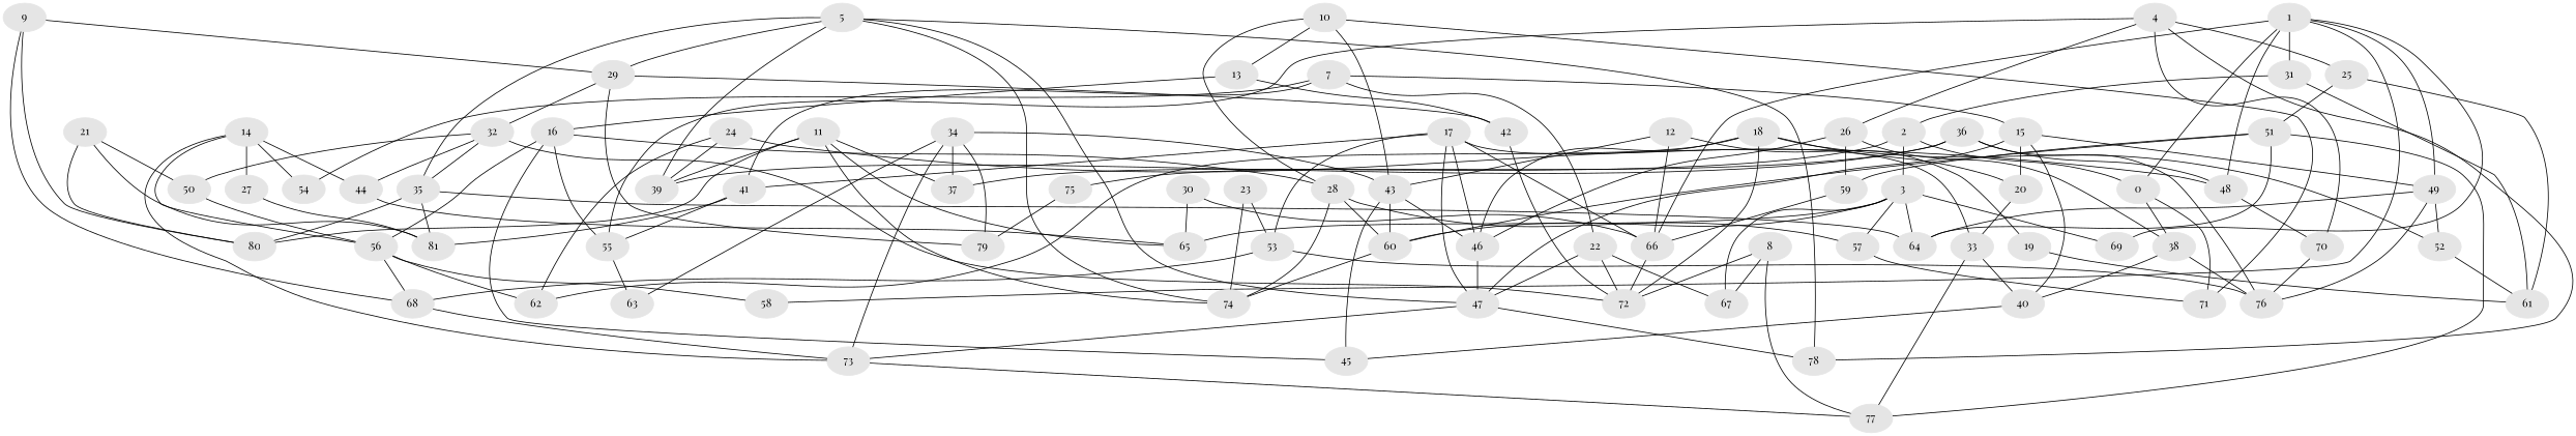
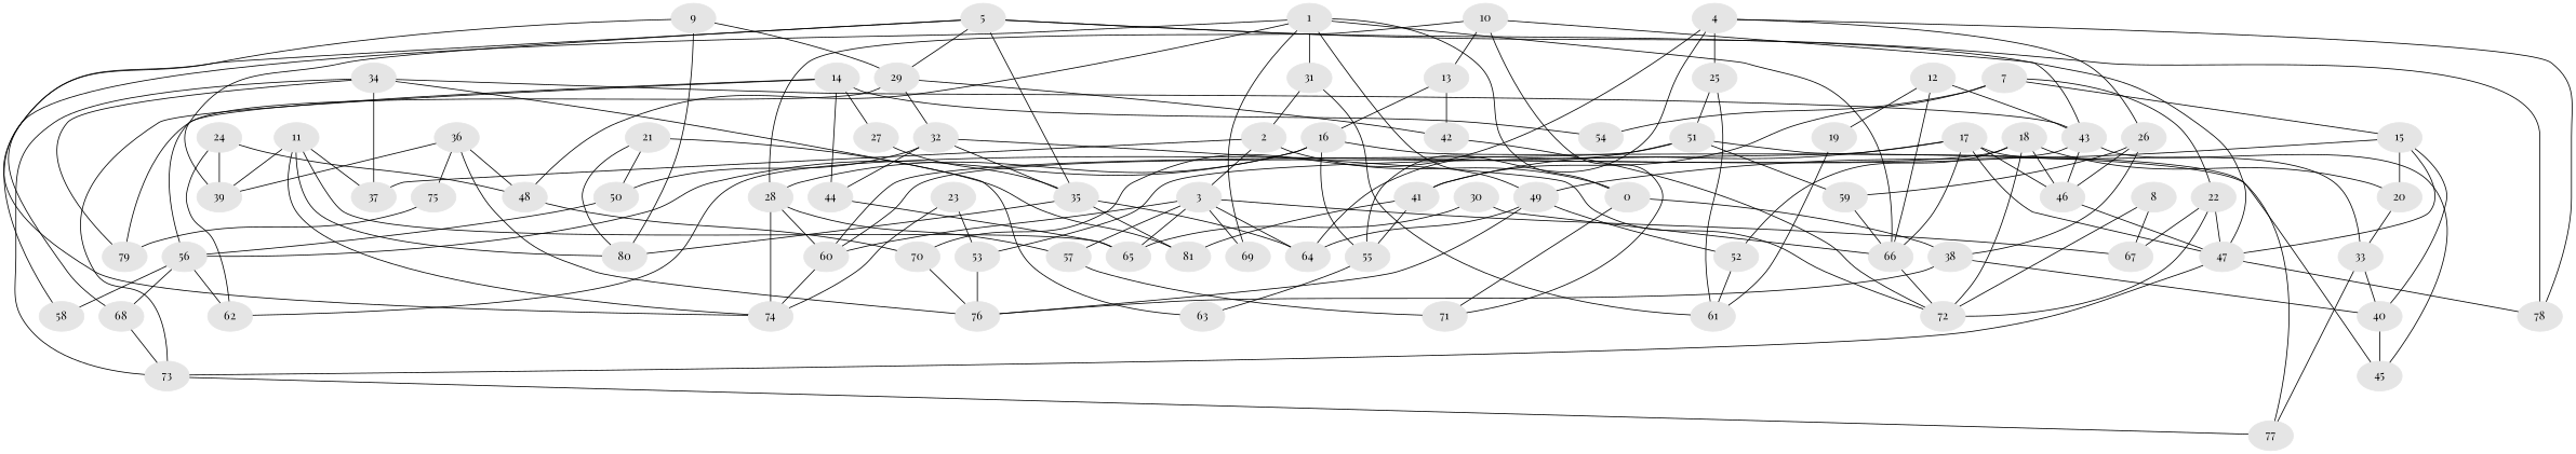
  graph {
    fontname="Playfair Display"
    node [color=gray90 fontname="Playfair Display" style=filled]
    edge [fontname="Playfair Display"]
    n1 [label=0]
    1
    31
    48
    49
    58
    66
    69
    38
    71
    2
    61
    70
    64
    52
    76
    72
    3
    37
    57
    60
    65
    67
    74
    4
    25
    26
    55
    78
    51
    46
    59
    63
    5
    29
    35
    39
    47
    42
    32
    79
    80
    81
    73
    40
    7
    15
    22
    41
    54
    20
    8
    77
    9
    68
    10
    13
    28
    43
    16
    45
    11
    12
    19
    56
    14
    27
    44
    62
    33
    17
    53
    18
    21
    50
    23
    24
    30
    34
    36
    75
    n1 -- 38
    n1 -- 71
    1 -- n1
    1 -- 31
    1 -- 48
    1 -- 49
    1 -- 58
    1 -- 66
    1 -- 69
    31 -- 2
    31 -- 61
    48 -- 70
    49 -- 64
    49 -- 52
    49 -- 76
    66 -- 72
    38 -- 76
    38 -- 40
    2 -- n1
    2 -- 3
    2 -- 37
    70 -- 76
    52 -- 61
    3 -- 69
    3 -- 64
    3 -- 57
    3 -- 60
    3 -- 65
    3 -- 67
    57 -- 71
    60 -- 74
    4 -- 70
    4 -- 25
    4 -- 26
    4 -- 55
    4 -- 78
    25 -- 61
    25 -- 51
    26 -- 38
    26 -- 46
    26 -- 59
    55 -- 63
    51 -- 64
    51 -- 60
    51 -- 59
    51 -- 77
    46 -- 47
    59 -- 66
    5 -- 74
    5 -- 78
    5 -- 29
    5 -- 35
    5 -- 39
    5 -- 47
    29 -- 42
    29 -- 32
    29 -- 79
    35 -- 64
    35 -- 80
    35 -- 81
    47 -- 78
    47 -- 73
    42 -- 72
    32 -- 72
    32 -- 35
    32 -- 44
    32 -- 50
    73 -- 77
    40 -- 45
    7 -- 15
    7 -- 22
    7 -- 41
    7 -- 54
    15 -- 49
    15 -- 47
    15 -- 40
    15 -- 20
    22 -- 72
    22 -- 67
    22 -- 47
    41 -- 55
    41 -- 81
    20 -- 33
    8 -- 72
    8 -- 67
-   8 -- 77
    9 -- 29
    9 -- 80
    9 -- 68
    68 -- 73
    10 -- 71
    10 -- 13
    10 -- 28
    10 -- 43
    13 -- 42
    13 -- 16
    28 -- 57
    28 -- 60
    28 -- 74
    43 -- 60
    43 -- 46
    43 -- 45
    16 -- 55
    16 -- 28
    16 -- 45
    16 -- 56
    11 -- 37
    11 -- 65
    11 -- 74
    11 -- 39
    11 -- 80
    12 -- 66
    12 -- 43
    12 -- 19
    19 -- 61
    56 -- 58
    56 -- 68
    56 -- 62
    14 -- 73
    14 -- 54
    14 -- 56
    14 -- 27
    14 -- 44
-   27 -- 81
+   27 -- 35
    44 -- 65
    33 -- 40
    33 -- 77
    17 -- 66
    17 -- 46
    17 -- 47
    17 -- 41
    17 -- 33
    17 -- 53
    53 -- 76
-   53 -- 68
    18 -- 52
    18 -- 72
    18 -- 46
    18 -- 20
    18 -- 62
    21 -- 80
    21 -- 81
    21 -- 50
    50 -- 56
    23 -- 74
    23 -- 53
    24 -- 48
    24 -- 39
    24 -- 62
    30 -- 66
    30 -- 65
    34 -- 37
    34 -- 63
    34 -- 79
    34 -- 73
    34 -- 43
    36 -- 48
    36 -- 76
    36 -- 39
    36 -- 75
    75 -- 79
  }
